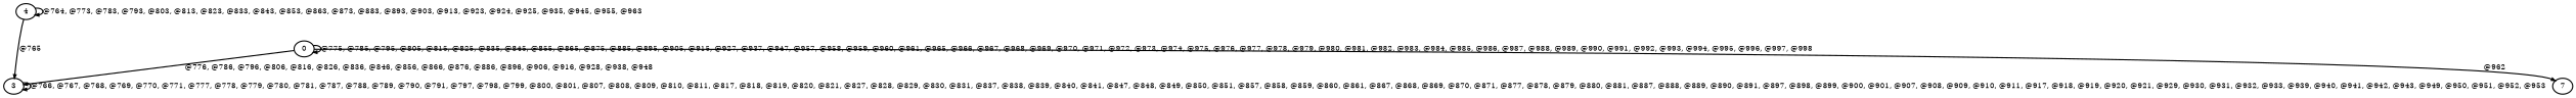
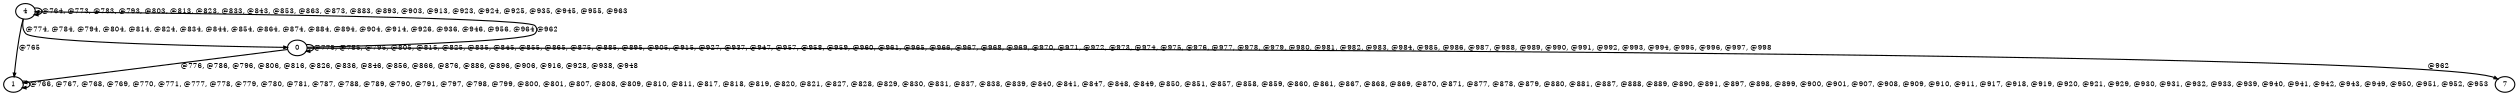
  digraph {
    node [fontsize=20 penwidth=3 shape=oval style=rounded]
    edge [arrowsize=1 color=black fontsize=20 penwidth=3 style=bold]
    4
-   3
+   3 [label=1]
    0
    7
    4 -> 4 [label="@764, @773, @783, @793, @803, @813, @823, @833, @843, @853, @863, @873, @883, @893, @903, @913, @923, @924, @925, @935, @945, @955, @963"]
    4 -> 3 [label="@765"]
+   4 -> 0 [label="@774, @784, @794, @804, @814, @824, @834, @844, @854, @864, @874, @884, @894, @904, @914, @926, @936, @946, @956, @964"]
    3 -> 3 [label="@766, @767, @768, @769, @770, @771, @777, @778, @779, @780, @781, @787, @788, @789, @790, @791, @797, @798, @799, @800, @801, @807, @808, @809, @810, @811, @817, @818, @819, @820, @821, @827, @828, @829, @830, @831, @837, @838, @839, @840, @841, @847, @848, @849, @850, @851, @857, @858, @859, @860, @861, @867, @868, @869, @870, @871, @877, @878, @879, @880, @881, @887, @888, @889, @890, @891, @897, @898, @899, @900, @901, @907, @908, @909, @910, @911, @917, @918, @919, @920, @921, @929, @930, @931, @932, @933, @939, @940, @941, @942, @943, @949, @950, @951, @952, @953"]
+   0 -> 4 [label="@962"]
    0 -> 3 [label="@776, @786, @796, @806, @816, @826, @836, @846, @856, @866, @876, @886, @896, @906, @916, @928, @938, @948"]
    0 -> 0 [label="@775, @785, @795, @805, @815, @825, @835, @845, @855, @865, @875, @885, @895, @905, @915, @927, @937, @947, @957, @958, @959, @960, @961, @965, @966, @967, @968, @969, @970, @971, @972, @973, @974, @975, @976, @977, @978, @979, @980, @981, @982, @983, @984, @985, @986, @987, @988, @989, @990, @991, @992, @993, @994, @995, @996, @997, @998"]
    0 -> 7 [label="@962"]
  }
